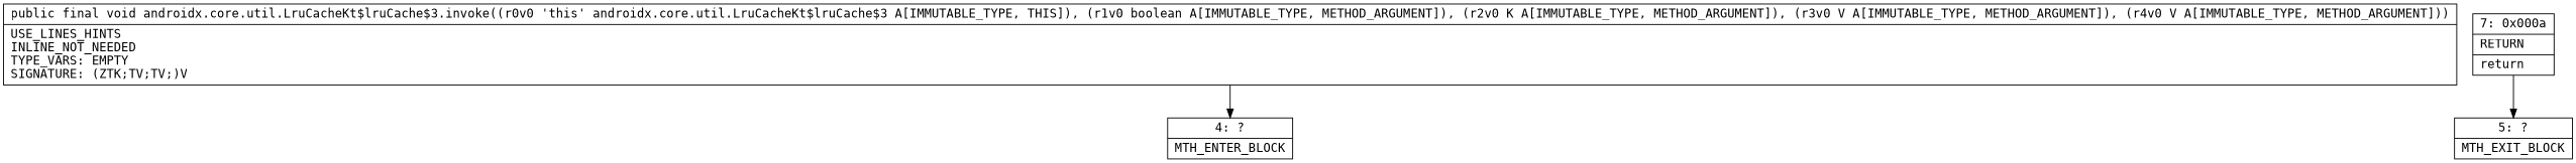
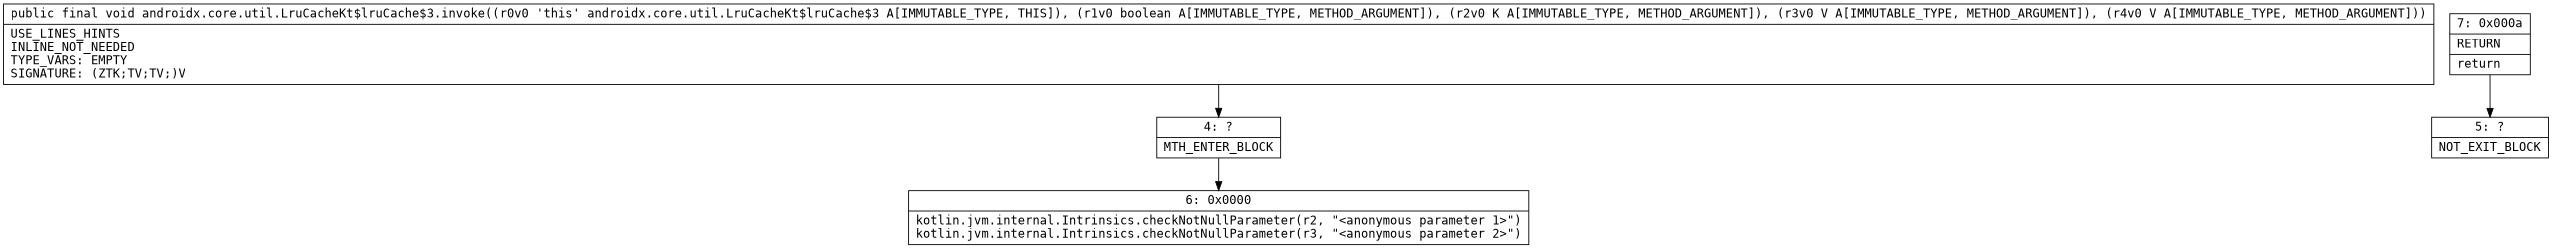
  digraph {
    fontname="DejaVu Sans Mono"
    node [fontname="DejaVu Sans Mono" shape=record]
    edge [fontname="DejaVu Sans Mono"]
    n1 [label="{4\:\ ?|MTH_ENTER_BLOCK\l}"]
+   n2 [label="{6\:\ 0x0000|kotlin.jvm.internal.Intrinsics.checkNotNullParameter(r2, \"\<anonymous parameter 1\>\")\lkotlin.jvm.internal.Intrinsics.checkNotNullParameter(r3, \"\<anonymous parameter 2\>\")\l}"]
    n3 [label="{7\:\ 0x000a|RETURN\l|return\l}"]
-   n4 [label="{5\:\ ?|MTH_EXIT_BLOCK\l}"]
+   n4 [label="{5\:\ ?|NOT_EXIT_BLOCK\l}"]
    n5 [label="{public final void androidx.core.util.LruCacheKt$lruCache$3.invoke((r0v0 'this' androidx.core.util.LruCacheKt$lruCache$3 A[IMMUTABLE_TYPE, THIS]), (r1v0 boolean A[IMMUTABLE_TYPE, METHOD_ARGUMENT]), (r2v0 K A[IMMUTABLE_TYPE, METHOD_ARGUMENT]), (r3v0 V A[IMMUTABLE_TYPE, METHOD_ARGUMENT]), (r4v0 V A[IMMUTABLE_TYPE, METHOD_ARGUMENT]))  | USE_LINES_HINTS\lINLINE_NOT_NEEDED\lTYPE_VARS: EMPTY\lSIGNATURE: (ZTK;TV;TV;)V\l}"]
+   n1 -> n2
    n3 -> n4
    n5 -> n1
  }
